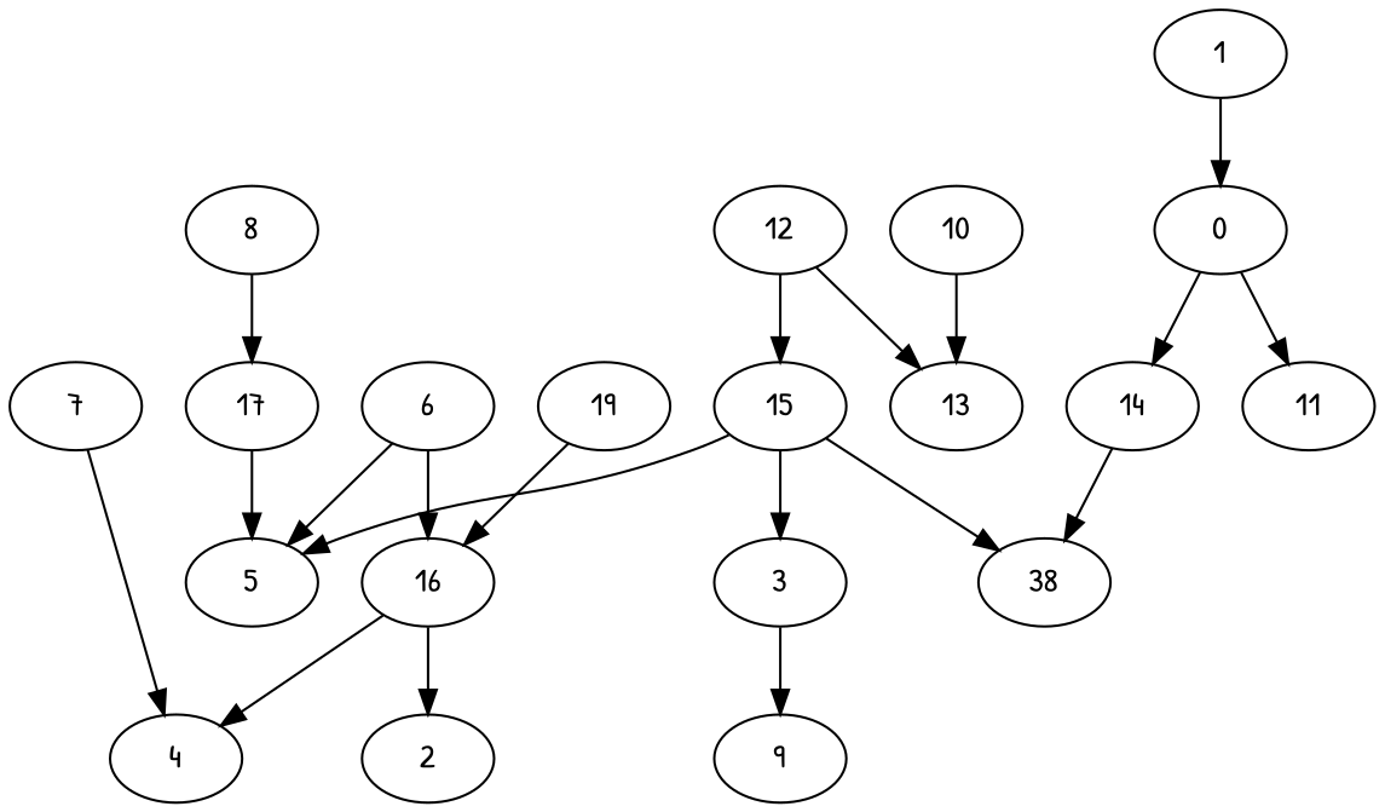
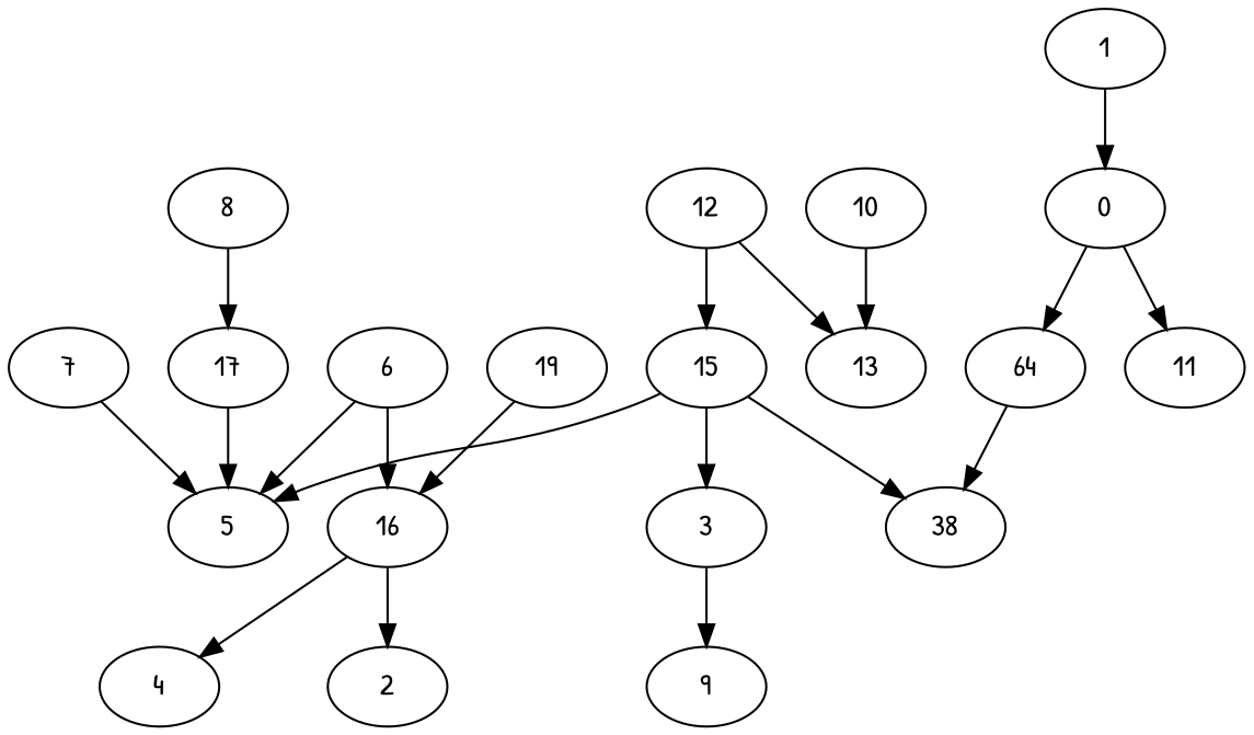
  digraph {
    fontname="Patrick Hand"
    node [fontname="Patrick Hand"]
    edge [Label=3 fontname="Patrick Hand"]
    15
    5
    3
    n4 [label=38]
    9
    8
    17
    16
    4
    2
    7
    1
    0
    11
-   14
+   14 [label=64]
    6
    10
    13
    12
    19
    15 -> 5 [Label=1]
    15 -> 3
    15 -> n4
    3 -> 9 [Label=5]
    8 -> 17 [Label=2]
    17 -> 5 [Label=2]
    16 -> 4
    16 -> 2 [Label=4]
-   7 -> 4 [Label=7]
+   7 -> 5 [Label=7]
    1 -> 0 [Label=8]
    0 -> 11 [Label=5]
    0 -> 14 [Label=6]
    14 -> n4 [Label=4]
    6 -> 5 [Label=5]
    6 -> 16
    10 -> 13
    12 -> 15 [Label=4]
    12 -> 13
    19 -> 16 [Label=4]
  }
